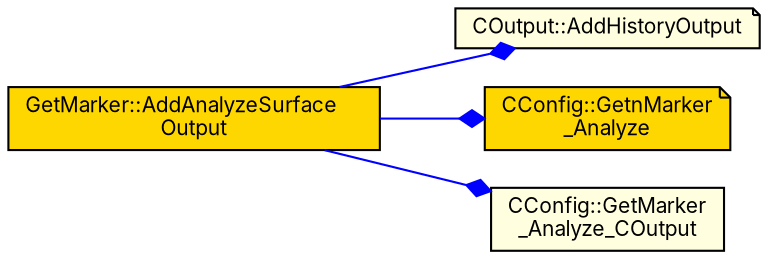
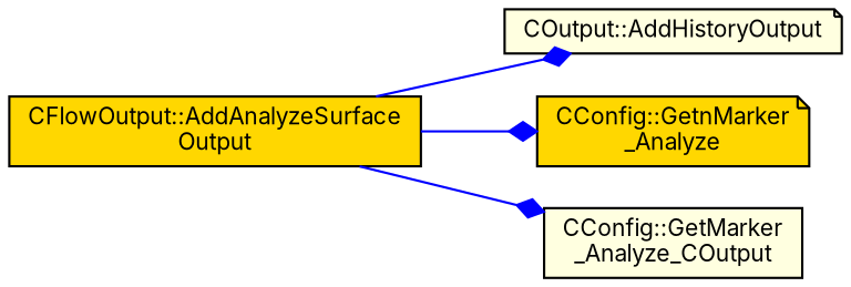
  digraph {
    fontname=Inter
    rankdir=LR
    node [color=black fillcolor=gold fontname=Inter fontsize=10 shape=box style=filled]
    edge [arrowhead=diamond color=blue fontname=Inter fontsize=10 labelfontname=Helvetica labelfontsize=10 style=solid]
-   n1 [fontcolor=black height=0.2 label="GetMarker::AddAnalyzeSurface\lOutput" width=0.4]
+   n1 [fontcolor=black height=0.2 label="CFlowOutput::AddAnalyzeSurface\lOutput" width=0.4]
    n2 [fillcolor=lightyellow height=0.2 label="COutput::AddHistoryOutput" shape=note width=0.4]
    n3 [height=0.2 label="CConfig::GetnMarker\l_Analyze" shape=note width=0.4]
    n4 [fillcolor=lightyellow height=0.2 label="CConfig::GetMarker\l_Analyze_COutput" width=0.4]
    n1 -> n2
    n1 -> n3
    n1 -> n4
  }
